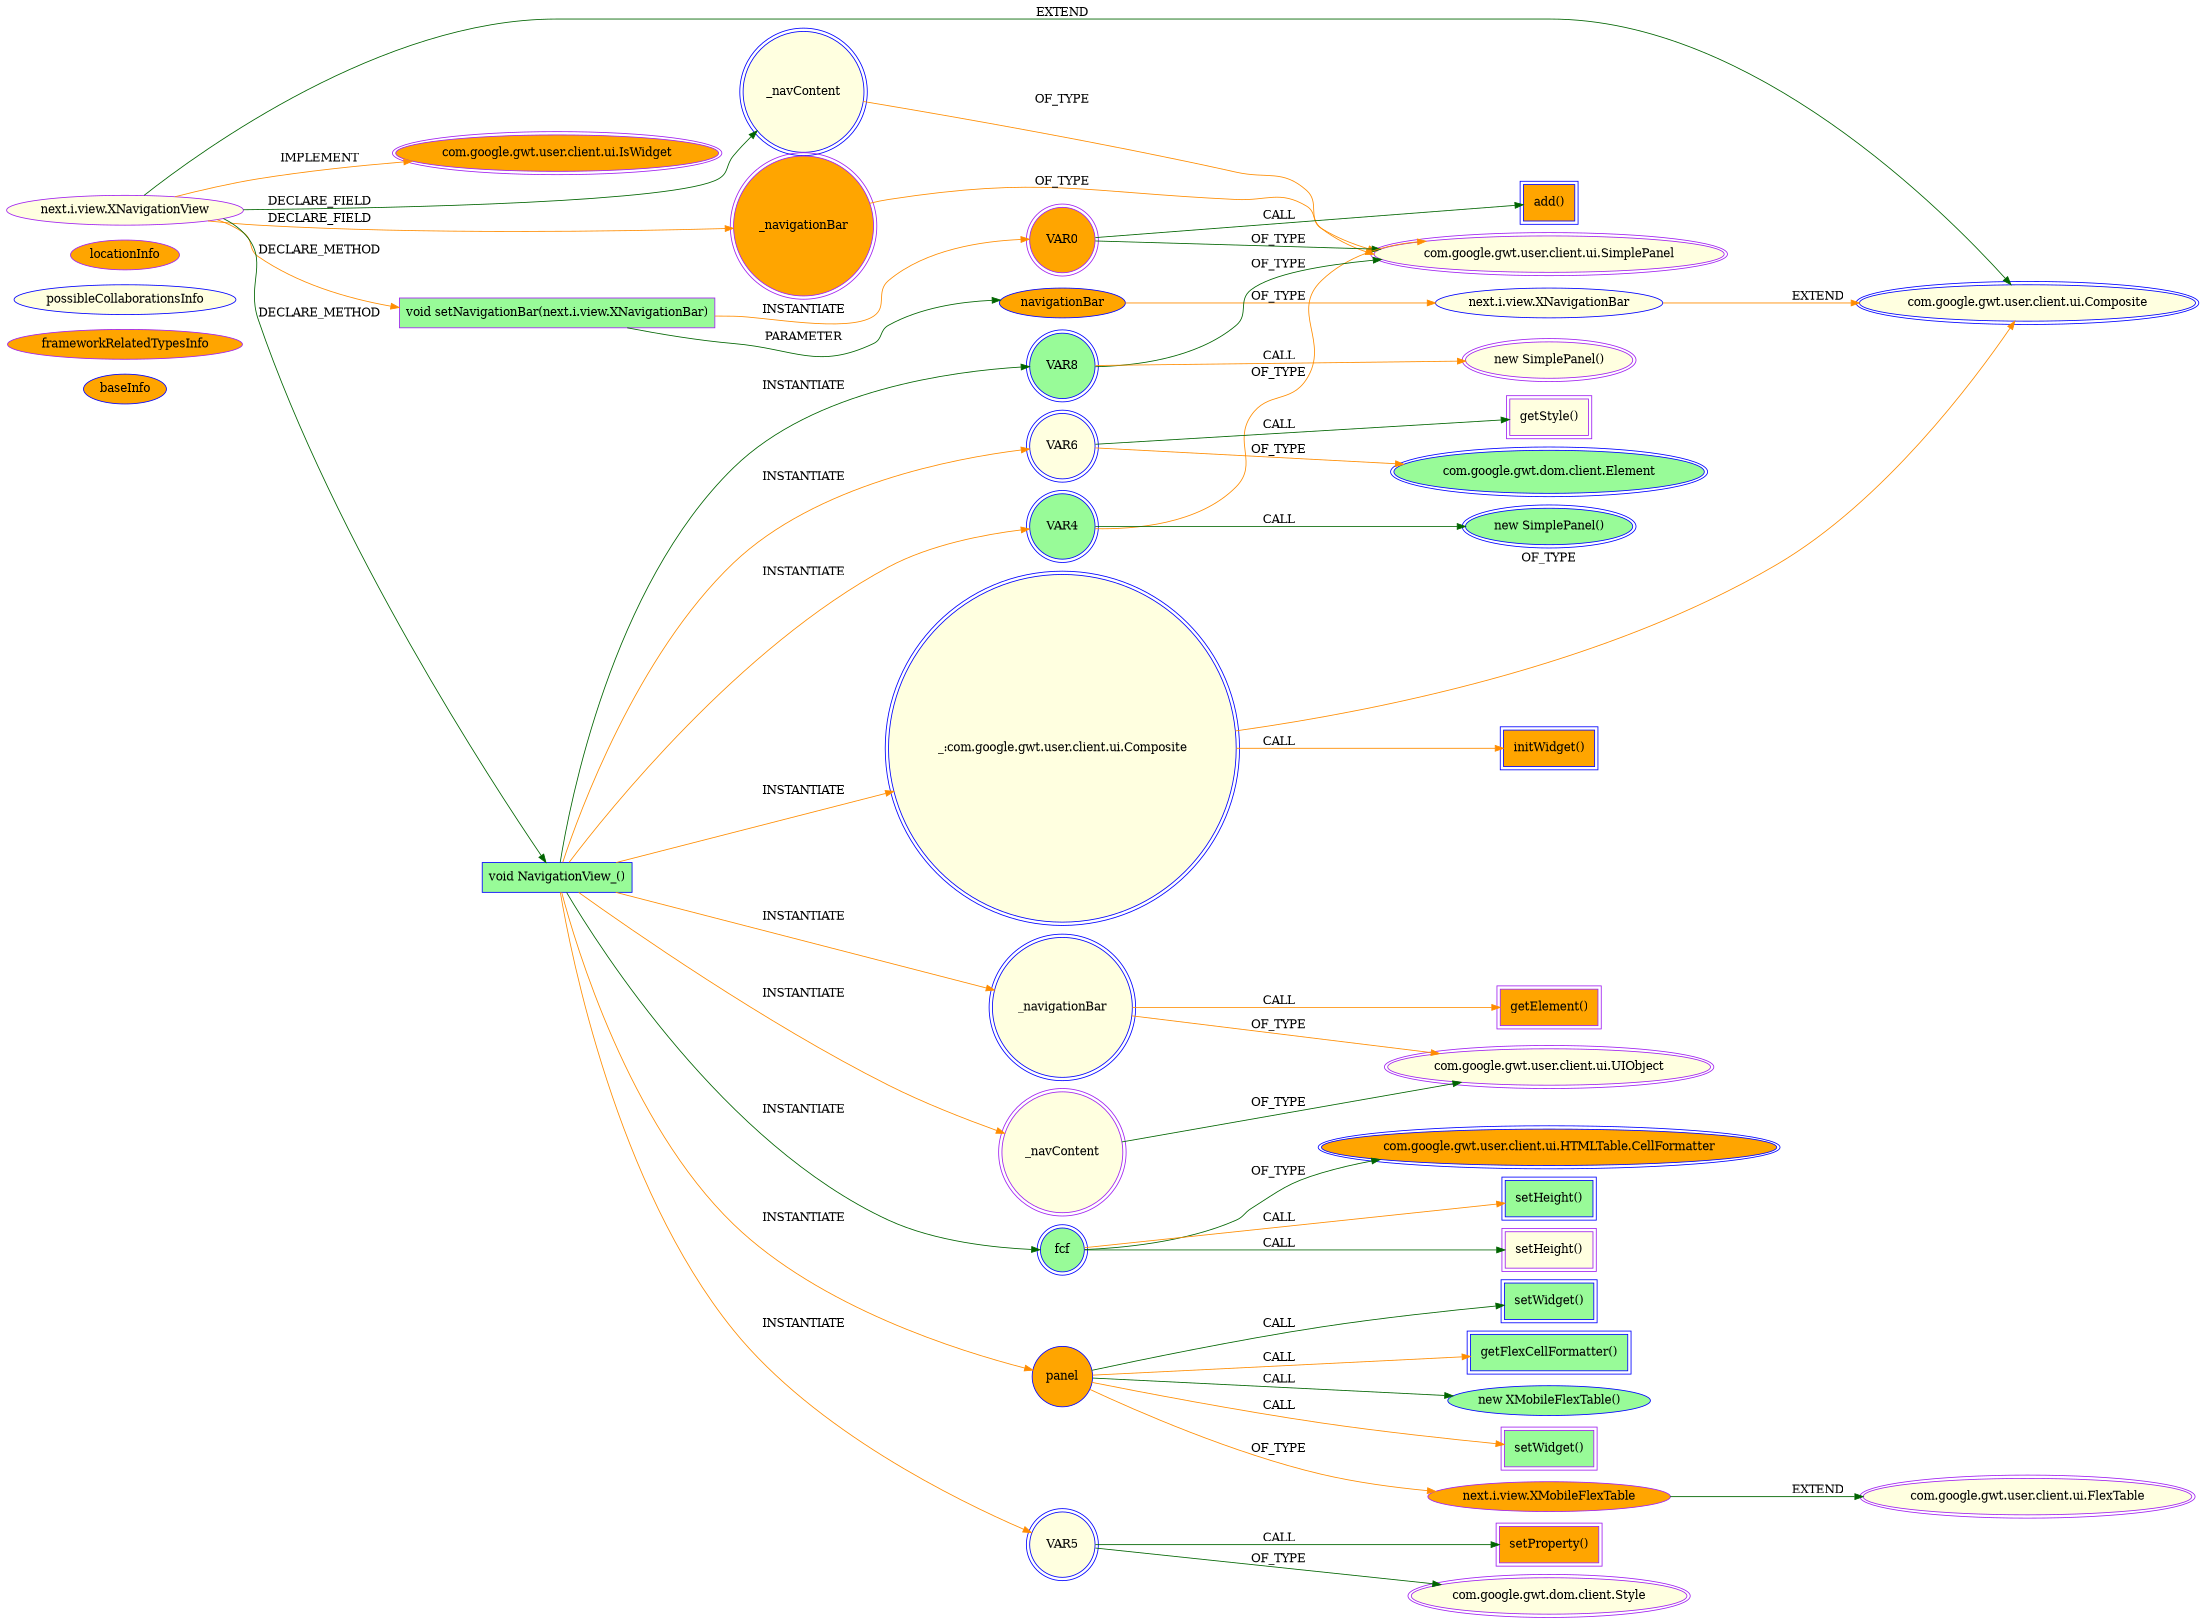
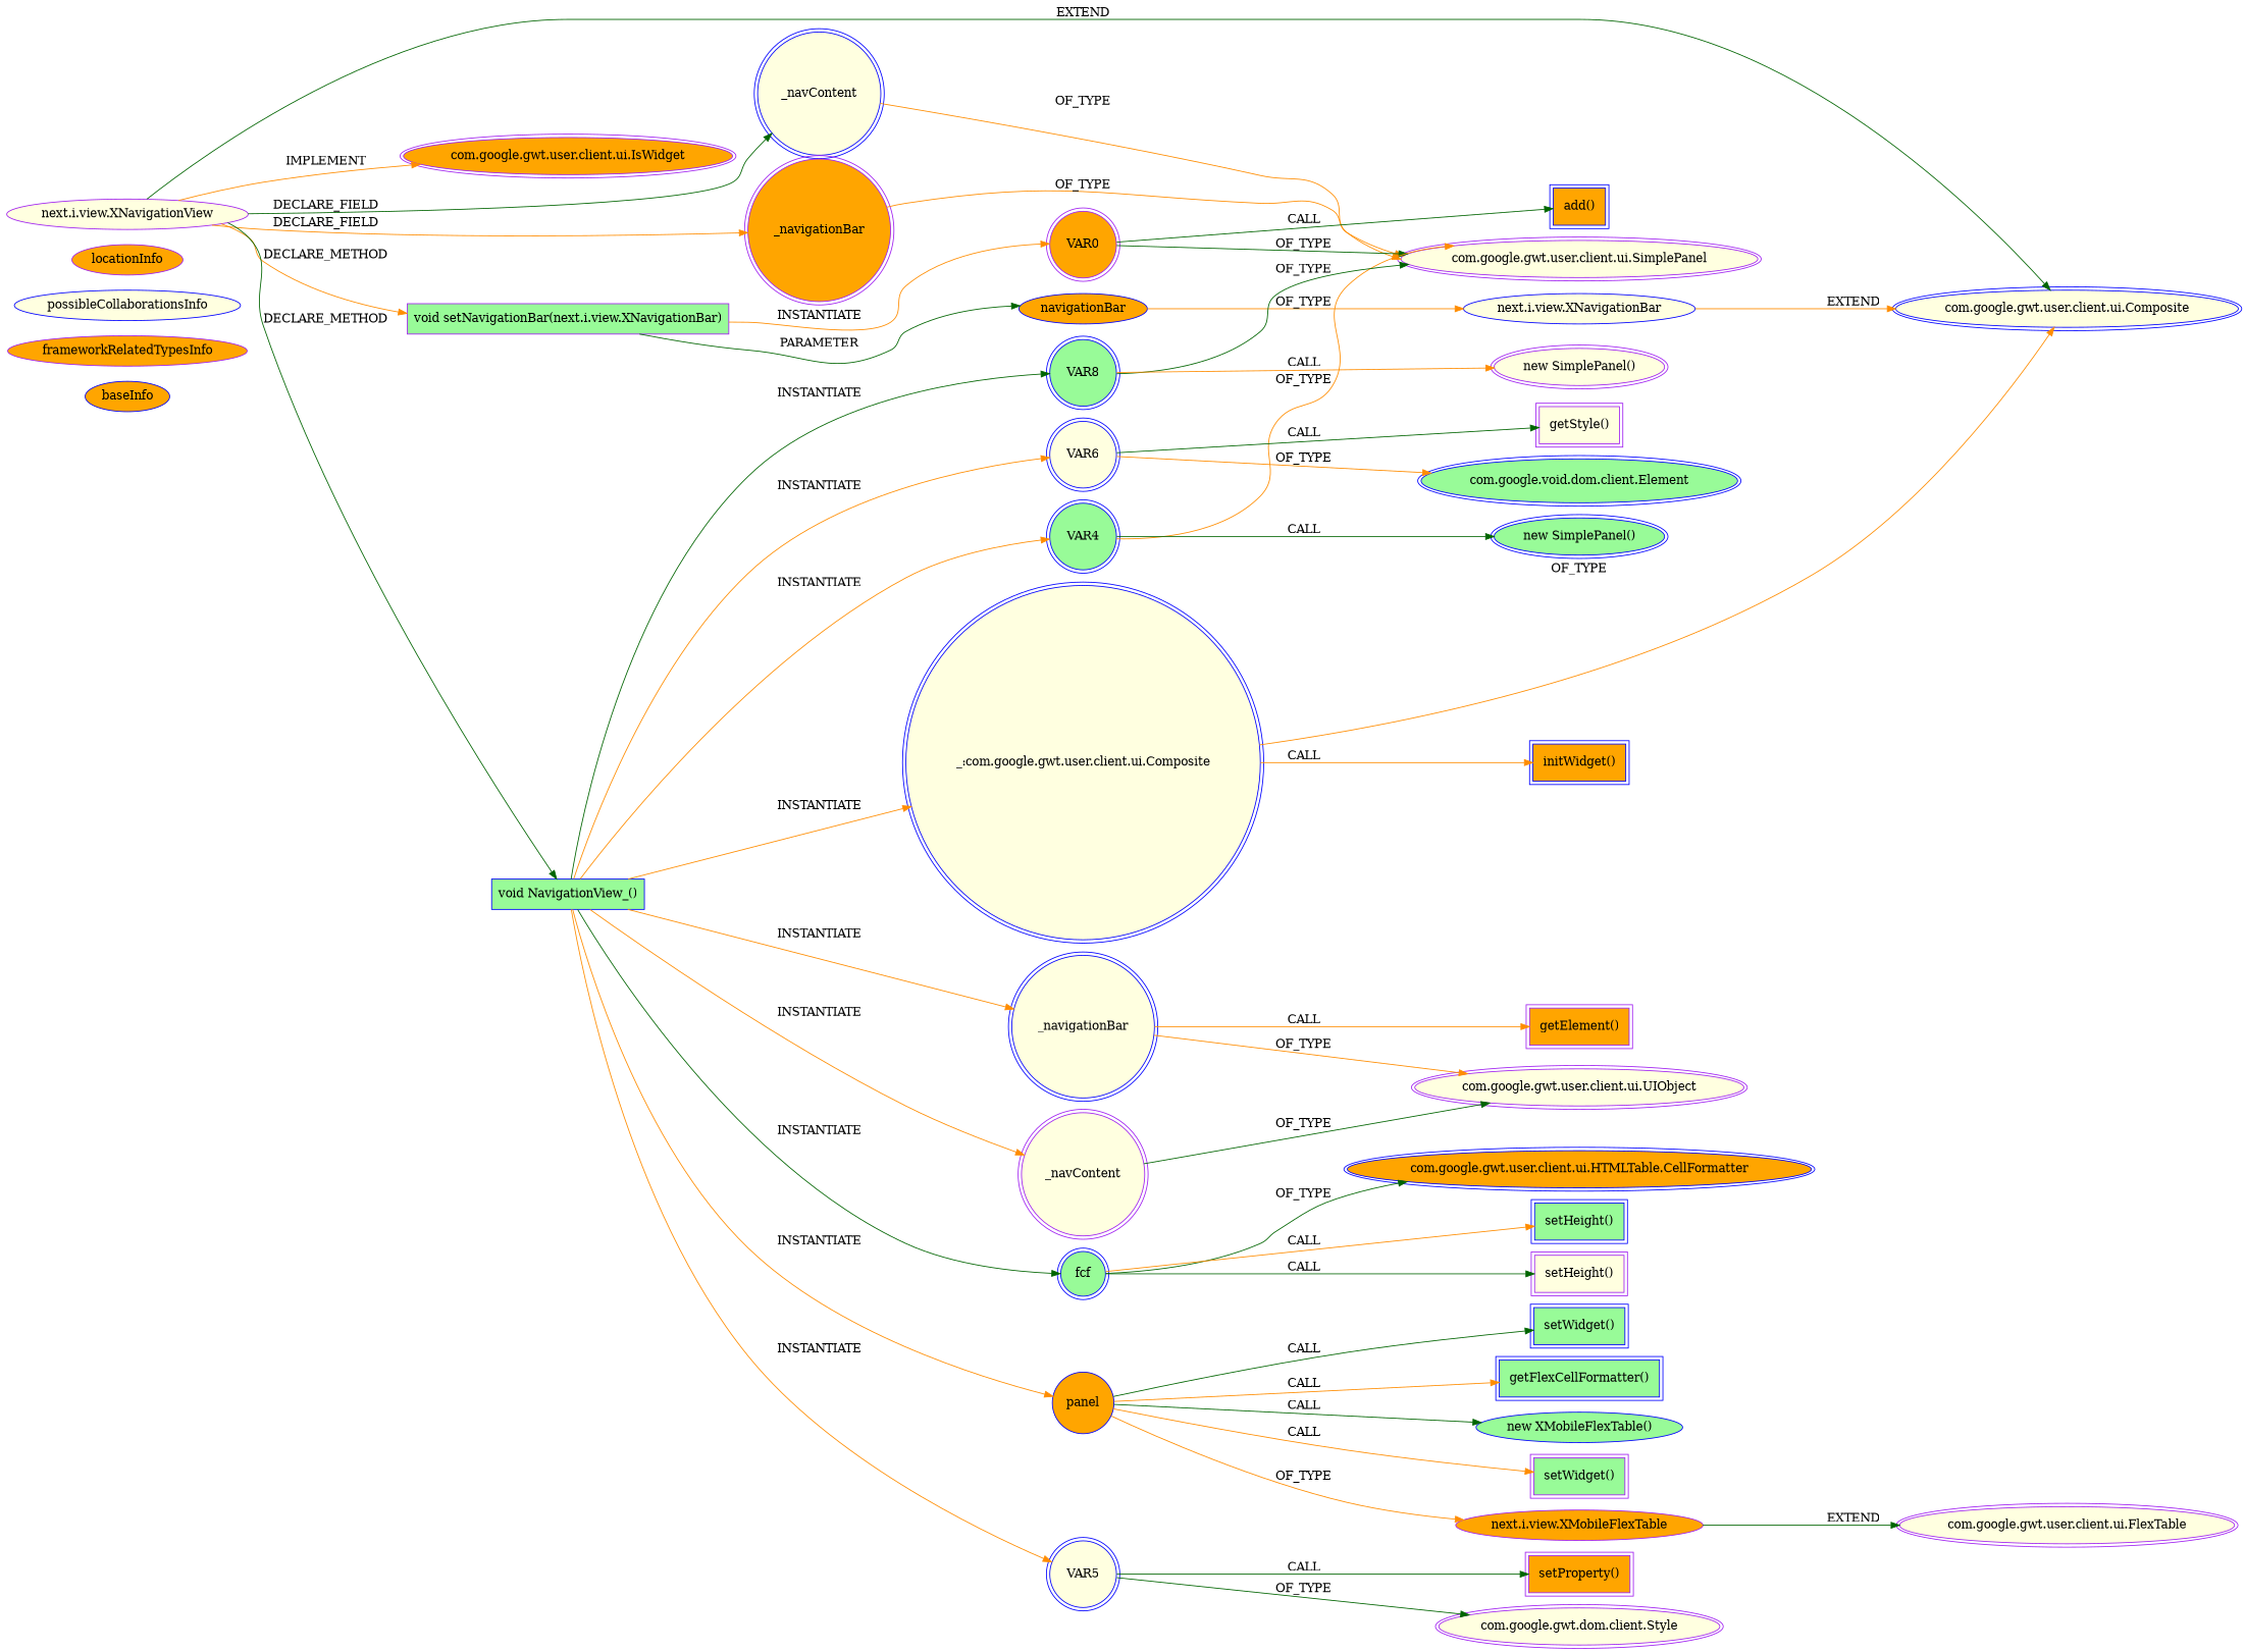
  digraph {
    rankdir=LR
    node [color=blue fillcolor=lightyellow style=filled isFrameworkType=true vertexType=VARIABLE_EXPRESION peripheries=2]
    edge [color=darkorange]
    baseInfo [category=extension_graph fillcolor=orange graphId=4196 isAnonymous=false possibleRelation=true isFrameworkType="" vertexType="" peripheries=""]
    frameworkRelatedTypesInfo [0="com.google.gwt.user.client.ui.Composite" 1="com.google.gwt.user.client.ui.IsWidget" color=purple fillcolor=orange isFrameworkType="" vertexType="" peripheries=""]
    possibleCollaborationsInfo [0="4196~CLIENT_METHOD_DECLARATION-INSTANTIATION-~com.google.gwt.user.client.ui.Composite com.google.gwt.user.client.ui.IsWidget ~com.google.gwt.user.client.ui.FlexTable ~false~false" 1="4196~CLIENT_METHOD_DECLARATION-PARAMETER_DECLARATION-~com.google.gwt.user.client.ui.Composite com.google.gwt.user.client.ui.IsWidget ~com.google.gwt.user.client.ui.Composite ~false~false" isFrameworkType="" vertexType="" peripheries=""]
    locationInfo [color=purple contextSignature=XNavigationView filePath="/nextinterfaces-next/next-master/src/next/i/view/XNavigationView.java" fillcolor=orange graphId=4196 projectName="nextinterfaces-next" isFrameworkType="" vertexType="" peripheries=""]
    n5 [color=purple isFrameworkType=false label="next.i.view.XNavigationView" vertexType=ROOT_CLIENT_CLASS_DECLARATION peripheries=""]
    n6 [label="com.google.gwt.user.client.ui.Composite" vertexType=FRAMEWORK_CLASS_TYPE]
    n7 [color=purple fillcolor=orange label="com.google.gwt.user.client.ui.IsWidget" vertexType=FRAMEWORK_INTERFACE_TYPE]
    n8 [label=_navContent shape=circle vertexType=FIELD_DECLARATION]
    n9 [color=purple fillcolor=orange label=_navigationBar shape=circle vertexType=FIELD_DECLARATION]
    n10 [color=purple fillcolor=palegreen isFrameworkType=false label="void setNavigationBar(next.i.view.XNavigationBar)" shape=box vertexType=CLIENT_METHOD_DECLARATION peripheries=""]
    n11 [fillcolor=palegreen isFrameworkType=false label="void NavigationView_()" shape=box vertexType=CLIENT_METHOD_DECLARATION peripheries=""]
    n12 [color=purple label="com.google.gwt.user.client.ui.SimplePanel" vertexType=FRAMEWORK_CLASS_TYPE]
    n13 [fillcolor=orange isFrameworkType=false label=navigationBar vertexType=PARAMETER_DECLARATION peripheries=""]
    n14 [color=purple fillcolor=orange label=VAR0 shape=circle]
    n15 [fillcolor=orange isFrameworkType=false label=panel shape=circle peripheries=""]
    n16 [label="_:com.google.gwt.user.client.ui.Composite" shape=circle]
    n17 [fillcolor=palegreen label=VAR4 shape=circle]
    n18 [label=VAR5 shape=circle]
    n19 [label=VAR6 shape=circle]
    n20 [label=_navigationBar shape=circle]
    n21 [fillcolor=palegreen label=VAR8 shape=circle]
    n22 [color=purple label=_navContent shape=circle]
    n23 [fillcolor=palegreen label=fcf shape=circle]
    n24 [isFrameworkType=false label="next.i.view.XNavigationBar" vertexType=REFERENCE_CLIENT_CLASS_DECLARATION peripheries=""]
    n25 [fillcolor=orange label="add()" shape=box vertexType=INSIDE_CALL]
    n26 [color=purple fillcolor=orange isFrameworkType=false label="next.i.view.XMobileFlexTable" vertexType=REFERENCE_CLIENT_CLASS_DECLARATION peripheries=""]
    n27 [fillcolor=palegreen isFrameworkType=false label="new XMobileFlexTable()" vertexType=CONSTRUCTOR_CALL peripheries=""]
    n28 [color=purple fillcolor=palegreen label="setWidget()" shape=box vertexType=INSIDE_CALL]
    n29 [fillcolor=palegreen label="setWidget()" shape=box vertexType=INSIDE_CALL]
    n30 [fillcolor=palegreen label="getFlexCellFormatter()" shape=box vertexType=INSIDE_CALL]
    n31 [fillcolor=orange label="initWidget()" shape=box vertexType=INSIDE_CALL]
    n32 [fillcolor=palegreen label="new SimplePanel()" vertexType=CONSTRUCTOR_CALL]
    n33 [color=purple label="com.google.gwt.dom.client.Style" vertexType=FRAMEWORK_CLASS_TYPE]
    n34 [color=purple fillcolor=orange label="setProperty()" shape=box vertexType=INSIDE_CALL]
-   n35 [fillcolor=palegreen label="com.google.gwt.dom.client.Element" vertexType=FRAMEWORK_CLASS_TYPE]
+   n35 [fillcolor=palegreen label="com.google.void.dom.client.Element" vertexType=FRAMEWORK_CLASS_TYPE]
    n36 [color=purple label="getStyle()" shape=box vertexType=INSIDE_CALL]
    n37 [color=purple label="com.google.gwt.user.client.ui.UIObject" vertexType=FRAMEWORK_CLASS_TYPE]
    n38 [color=purple fillcolor=orange label="getElement()" shape=box vertexType=INSIDE_CALL]
    n39 [color=purple label="new SimplePanel()" vertexType=CONSTRUCTOR_CALL]
    n40 [fillcolor=orange label="com.google.gwt.user.client.ui.HTMLTable.CellFormatter" vertexType=FRAMEWORK_CLASS_TYPE]
    n41 [fillcolor=palegreen label="setHeight()" shape=box vertexType=INSIDE_CALL]
    n42 [color=purple label="setHeight()" shape=box vertexType=INSIDE_CALL]
    n43 [color=purple label="com.google.gwt.user.client.ui.FlexTable" vertexType=FRAMEWORK_CLASS_TYPE]
    n5 -> n6 [color=darkgreen label=EXTEND]
    n5 -> n7 [label=IMPLEMENT]
    n5 -> n8 [color=darkgreen label=DECLARE_FIELD]
    n5 -> n9 [label=DECLARE_FIELD]
    n5 -> n10 [label=DECLARE_METHOD]
    n5 -> n11 [color=darkgreen label=DECLARE_METHOD]
    n8 -> n12 [label=OF_TYPE]
    n9 -> n12 [label=OF_TYPE]
    n10 -> n13 [color=darkgreen label=PARAMETER]
    n10 -> n14 [label=INSTANTIATE]
    n11 -> n15 [label=INSTANTIATE]
    n11 -> n16 [label=INSTANTIATE]
    n11 -> n17 [label=INSTANTIATE]
    n11 -> n18 [label=INSTANTIATE]
    n11 -> n19 [label=INSTANTIATE]
    n11 -> n20 [label=INSTANTIATE]
    n11 -> n21 [color=darkgreen label=INSTANTIATE]
    n11 -> n22 [label=INSTANTIATE]
    n11 -> n23 [color=darkgreen label=INSTANTIATE]
    n13 -> n24 [label=OF_TYPE]
    n14 -> n12 [color=darkgreen label=OF_TYPE]
    n14 -> n25 [color=darkgreen label=CALL]
    n15 -> n26 [label=OF_TYPE]
    n15 -> n27 [color=darkgreen label=CALL]
    n15 -> n28 [label=CALL]
    n15 -> n29 [color=darkgreen label=CALL]
    n15 -> n30 [label=CALL]
    n16 -> n6 [label=OF_TYPE]
    n16 -> n31 [label=CALL]
    n17 -> n12 [label=OF_TYPE]
    n17 -> n32 [color=darkgreen label=CALL]
    n18 -> n33 [color=darkgreen label=OF_TYPE]
    n18 -> n34 [color=darkgreen label=CALL]
    n19 -> n35 [label=OF_TYPE]
    n19 -> n36 [color=darkgreen label=CALL]
    n20 -> n37 [label=OF_TYPE]
    n20 -> n38 [label=CALL]
    n21 -> n12 [color=darkgreen label=OF_TYPE]
    n21 -> n39 [label=CALL]
    n22 -> n37 [color=darkgreen label=OF_TYPE]
    n23 -> n40 [color=darkgreen label=OF_TYPE]
    n23 -> n41 [label=CALL]
    n23 -> n42 [color=darkgreen label=CALL]
    n24 -> n6 [label=EXTEND]
    n26 -> n43 [color=darkgreen label=EXTEND]
  }
